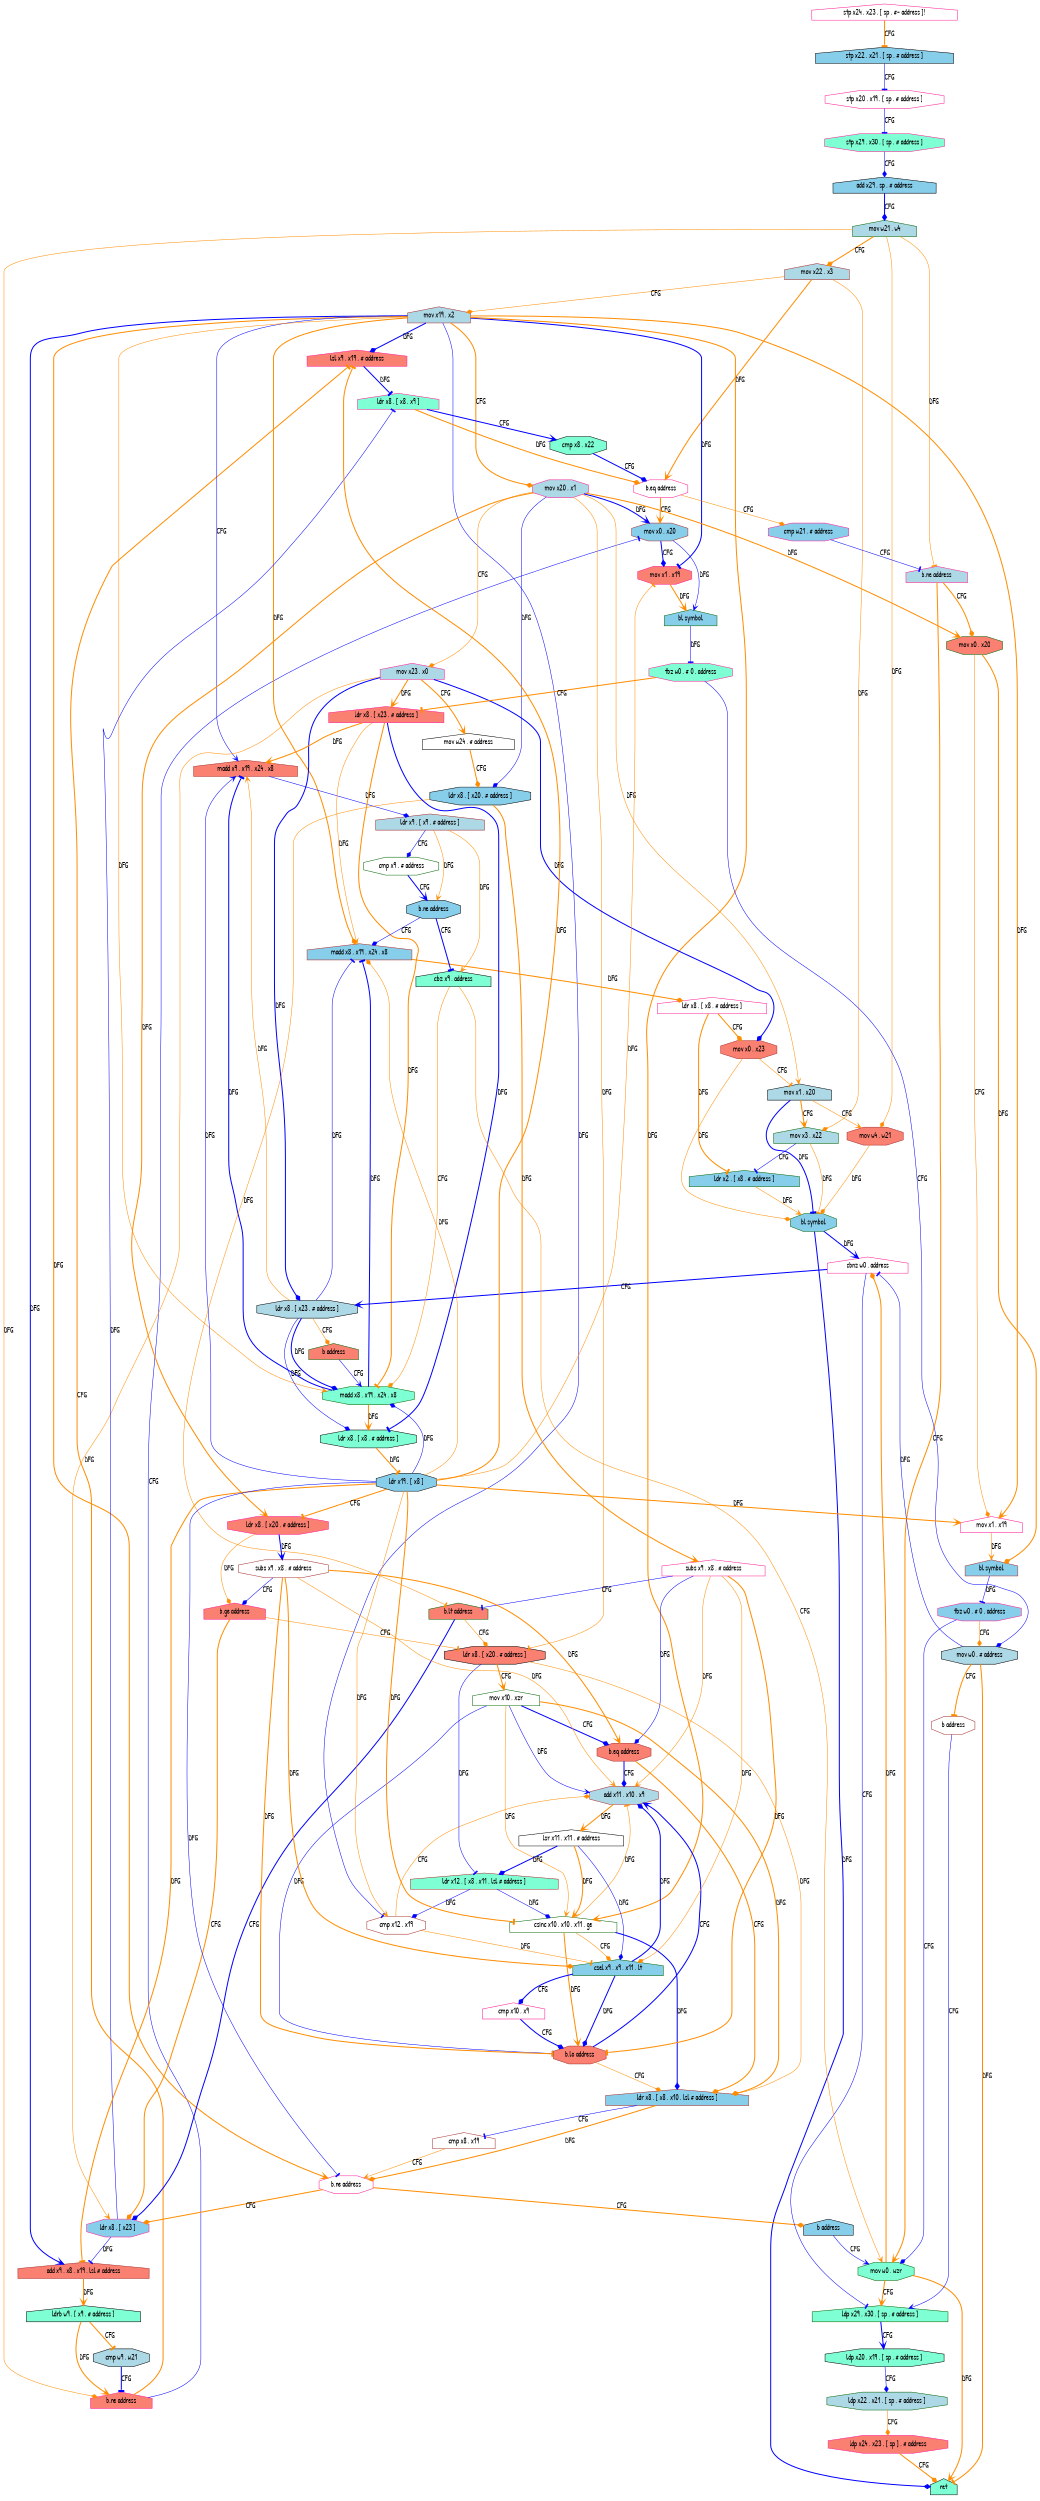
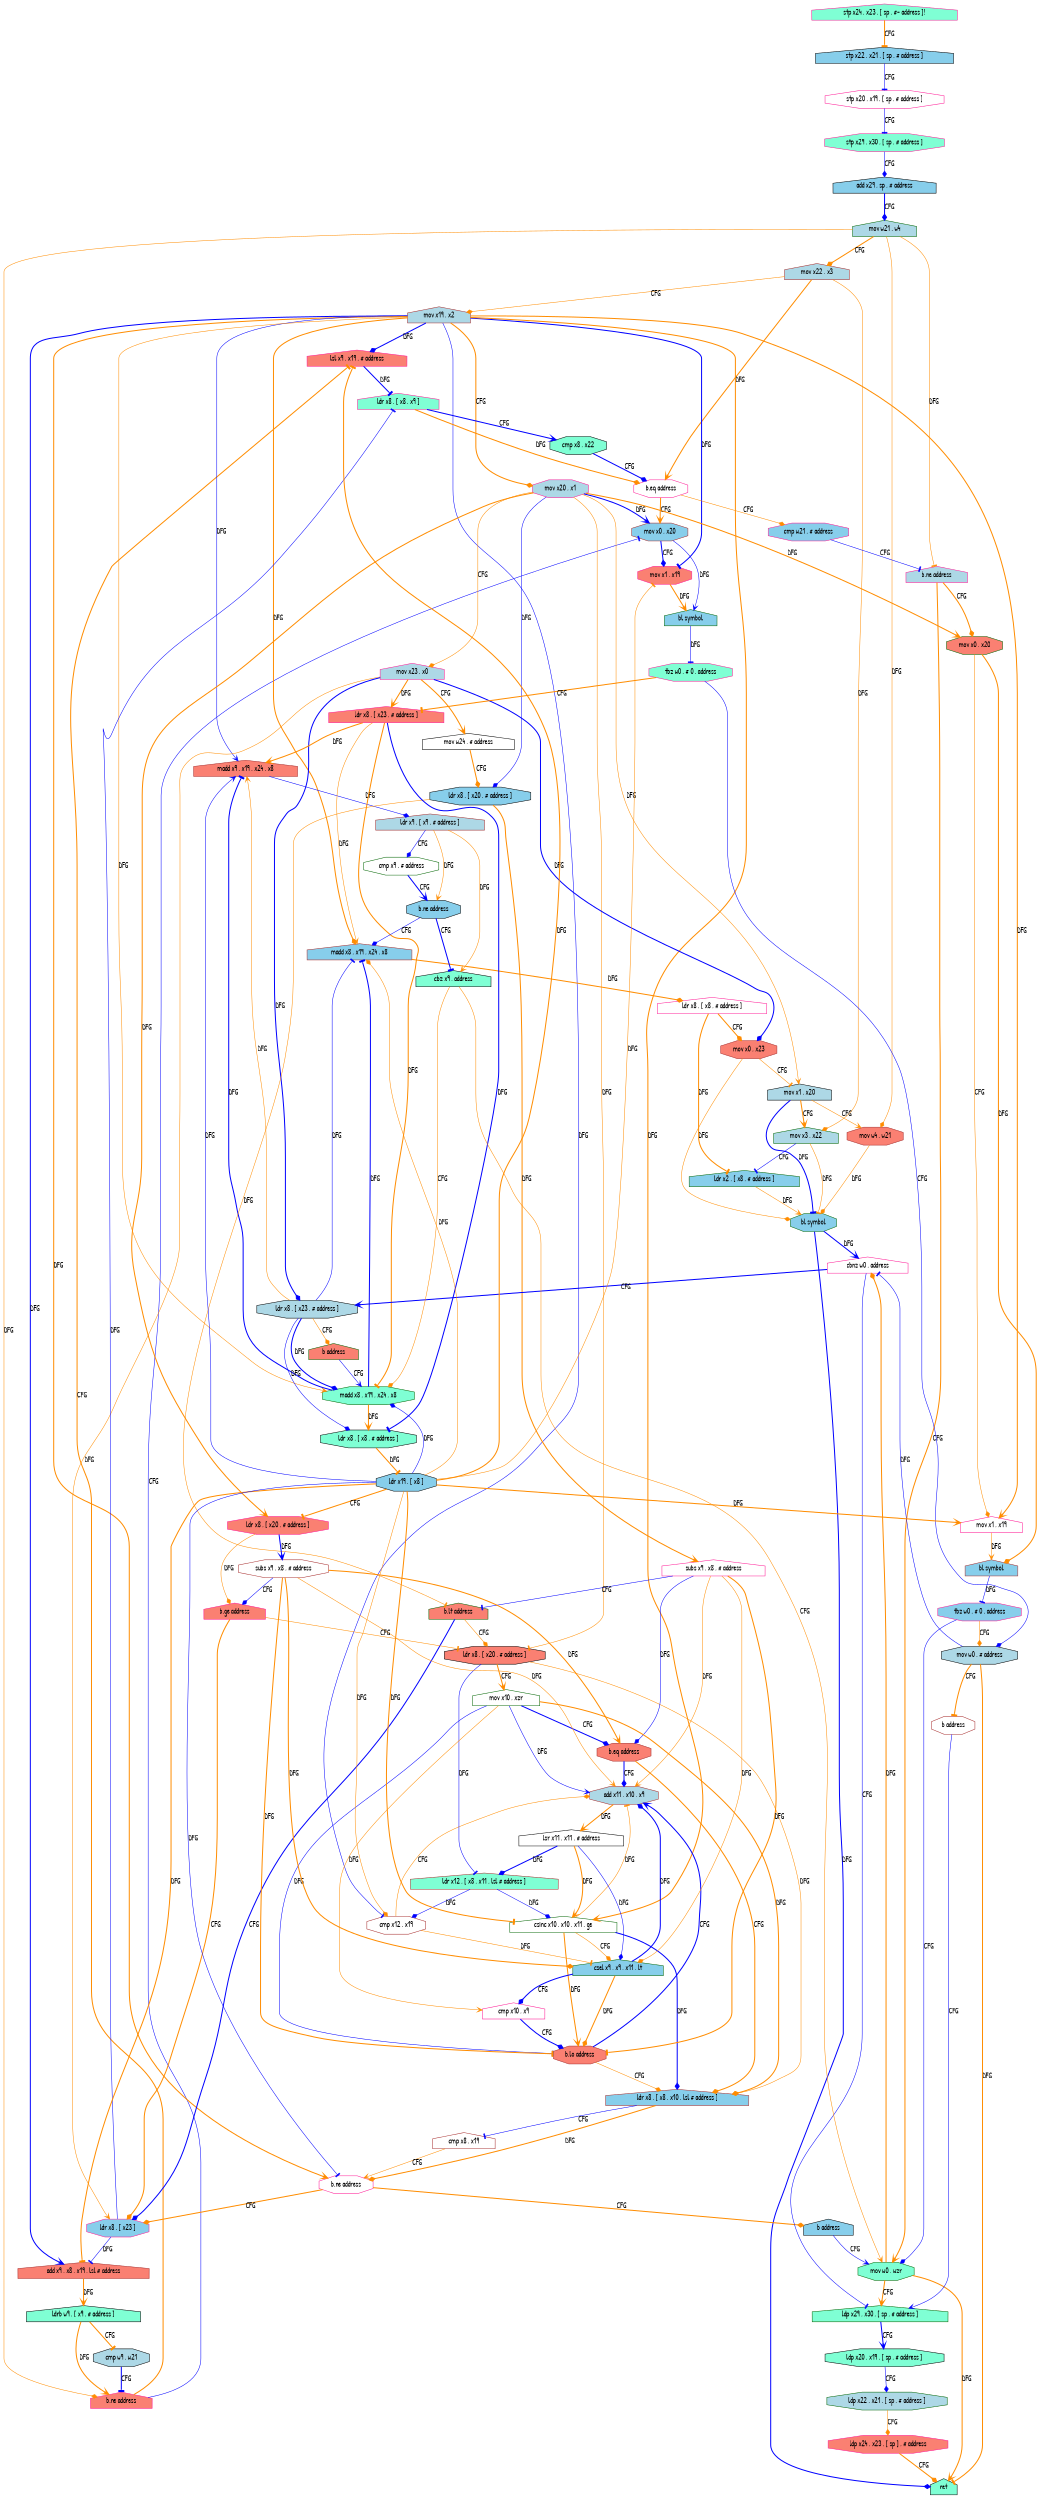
  digraph {
    fontname="Patrick Hand"
    node [color=deeppink fillcolor=white fontname="Patrick Hand" shape=house style=filled]
    edge [arrowhead=diamond color=darkorange fontname="Patrick Hand" style=bold]
-   n1 [label="stp x24 , x23 , [ sp , #- address ]!"]
+   n1 [fillcolor=aquamarine label="stp x24 , x23 , [ sp , #- address ]!"]
    n2 [color=black fillcolor=skyblue label="stp x22 , x21 , [ sp , # address ]"]
    n3 [label="stp x20 , x19 , [ sp , # address ]" shape=octagon]
    n4 [fillcolor=aquamarine label="stp x29 , x30 , [ sp , # address ]" shape=octagon]
    n5 [color=black fillcolor=skyblue label="add x29 , sp , # address"]
    n6 [color=darkgreen fillcolor=lightblue label="mov w21 , w4"]
    n7 [color=brown fillcolor=lightblue label="mov x22 , x3"]
    n8 [fillcolor=salmon label="b.ne address"]
    n9 [fillcolor=lightblue label="b.ne address"]
    n10 [color=brown fillcolor=salmon label="mov w4 , w21" shape=octagon]
    n11 [color=brown fillcolor=lightblue label="mov x19 , x2"]
    n12 [label="b.eq address" shape=octagon]
    n13 [color=darkgreen fillcolor=lightblue label="mov x3 , x22"]
    n14 [fillcolor=salmon label="lsl x9 , x19 , # address"]
    n15 [color=brown fillcolor=skyblue label="mov x0 , x20" shape=octagon]
    n16 [color=darkgreen fillcolor=salmon label="mov x0 , x20" shape=octagon]
    n17 [color=darkgreen fillcolor=aquamarine label="mov w0 , wzr" shape=octagon]
    n18 [color=darkgreen fillcolor=skyblue label="bl symbol" shape=octagon]
    n19 [fillcolor=lightblue label="mov x20 , x1" shape=octagon]
    n20 [color=brown fillcolor=salmon label="add x9 , x8 , x19 , lsl # address"]
    n21 [fillcolor=salmon label="mov x1 , x19" shape=octagon]
    n22 [label="b.ne address" shape=octagon]
    n23 [color=brown label="cmp x12 , x19" shape=octagon]
    n24 [color=darkgreen label="csinc x10 , x10 , x11 , ge"]
    n25 [color=brown fillcolor=salmon label="madd x9 , x19 , x24 , x8"]
    n26 [color=brown fillcolor=skyblue label="madd x8 , x19 , x24 , x8"]
    n27 [color=darkgreen fillcolor=aquamarine label="madd x8 , x19 , x24 , x8" shape=octagon]
    n28 [label="mov x1 , x19"]
    n29 [fillcolor=skyblue label="cmp w21 , # address" shape=octagon]
    n30 [color=darkgreen fillcolor=skyblue label="ldr x2 , [ x8 , # address ]"]
    n31 [fillcolor=lightblue label="mov x23 , x0"]
    n32 [color=black fillcolor=skyblue label="ldr x8 , [ x20 , # address ]" shape=octagon]
    n33 [color=black fillcolor=salmon label="ldr x8 , [ x20 , # address ]" shape=octagon]
    n34 [color=black fillcolor=lightblue label="mov x1 , x20"]
    n35 [fillcolor=salmon label="ldr x8 , [ x20 , # address ]" shape=octagon]
    n36 [color=black fillcolor=aquamarine label="ldrb w9 , [ x9 , # address ]"]
    n37 [fillcolor=aquamarine label="ldr x8 , [ x8 , x9 ]"]
    n38 [color=darkgreen fillcolor=skyblue label="bl symbol"]
    n39 [fillcolor=skyblue label="ldr x8 , [ x23 ]" shape=octagon]
    n40 [color=black fillcolor=skyblue label="b address"]
    n41 [color=brown fillcolor=lightblue label="add x11 , x10 , x9" shape=octagon]
    n42 [color=darkgreen fillcolor=skyblue label="csel x9 , x9 , x11 , lt"]
    n43 [color=brown fillcolor=salmon label="b.lo address" shape=octagon]
    n44 [color=brown fillcolor=skyblue label="ldr x8 , [ x8 , x10 , lsl # address ]"]
    n45 [color=brown fillcolor=lightblue label="ldr x9 , [ x9 , # address ]"]
    n46 [label="ldr x8 , [ x8 , # address ]"]
    n47 [color=black fillcolor=aquamarine label="ldr x8 , [ x8 , # address ]" shape=octagon]
    n48 [color=brown fillcolor=skyblue label="bl symbol"]
    n49 [color=black label="mov w24 , # address"]
    n50 [fillcolor=salmon label="ldr x8 , [ x23 , # address ]"]
    n51 [color=brown fillcolor=salmon label="mov x0 , x23" shape=octagon]
    n52 [color=black fillcolor=lightblue label="ldr x8 , [ x23 , # address ]" shape=octagon]
    n53 [label="subs x9 , x8 , # address"]
    n54 [color=darkgreen fillcolor=salmon label="b.lt address"]
    n55 [color=darkgreen label="mov x10 , xzr"]
    n56 [color=brown fillcolor=aquamarine label="ldr x12 , [ x8 , x11 , lsl # address ]"]
    n57 [color=brown label="subs x9 , x8 , # address" shape=octagon]
    n58 [fillcolor=salmon label="b.ge address"]
    n59 [color=darkgreen fillcolor=salmon label="b address"]
    n60 [color=brown fillcolor=salmon label="b.eq address" shape=octagon]
    n61 [color=black label="lsr x11 , x11 , # address"]
    n62 [label="cmp x10 , x9"]
    n63 [color=black fillcolor=aquamarine label="cmp x8 , x22" shape=octagon]
    n64 [color=brown label="cmp x8 , x19"]
    n65 [color=black fillcolor=lightblue label="cmp w9 , w21" shape=octagon]
    n66 [fillcolor=aquamarine label="tbz w0 , # 0 , address" shape=octagon]
    n67 [color=black fillcolor=lightblue label="mov w0 , # address" shape=octagon]
    n68 [color=brown label="b address" shape=octagon]
    n69 [color=black fillcolor=aquamarine label=ret]
    n70 [label="cbnz w0 , address"]
    n71 [color=darkgreen fillcolor=aquamarine label="ldp x29 , x30 , [ sp , # address ]"]
    n72 [color=black fillcolor=skyblue label="ldr x19 , [ x8 ]" shape=octagon]
    n73 [color=black fillcolor=aquamarine label="ldp x20 , x19 , [ sp , # address ]" shape=octagon]
    n74 [color=darkgreen fillcolor=lightblue label="ldp x22 , x21 , [ sp , # address ]" shape=octagon]
    n75 [color=darkgreen label="cmp x9 , # address" shape=octagon]
    n76 [color=black fillcolor=skyblue label="b.ne address" shape=octagon]
    n77 [color=black fillcolor=aquamarine label="cbz x9 , address"]
    n78 [fillcolor=skyblue label="tbz w0 , # 0 , address" shape=octagon]
    n79 [fillcolor=salmon label="ldp x24 , x23 , [ sp ] , # address" shape=octagon]
    n1 -> n2 [arrowhead=tee label=CFG]
    n2 -> n3 [arrowhead=tee color=blue label=CFG style=solid]
    n3 -> n4 [arrowhead=tee color=blue label=CFG style=solid]
    n4 -> n5 [color=blue label=CFG style=solid]
    n5 -> n6 [color=blue label=CFG]
    n6 -> n7 [label=CFG]
    n6 -> n8 [label=DFG style=solid]
    n6 -> n9 [arrowhead=tee label=DFG style=solid]
    n6 -> n10 [label=DFG style=solid]
    n7 -> n11 [label=CFG style=solid]
    n7 -> n12 [arrowhead=vee label=DFG]
    n7 -> n13 [label=DFG style=solid]
    n8 -> n14 [arrowhead=tee label=CFG]
    n8 -> n15 [arrowhead=tee color=blue label=CFG style=solid]
    n9 -> n16 [label=CFG]
    n9 -> n17 [arrowhead=vee label=CFG]
    n10 -> n18 [label=DFG style=solid]
    n11 -> n14 [color=blue label=DFG]
    n11 -> n19 [label=CFG]
    n11 -> n20 [arrowhead=vee color=blue label=DFG]
    n11 -> n21 [arrowhead=tee color=blue label=DFG]
    n11 -> n22 [arrowhead=vee label=DFG]
    n11 -> n23 [arrowhead=tee color=blue label=DFG style=solid]
    n11 -> n24 [arrowhead=vee label=DFG]
-   n11 -> n25 [arrowhead=vee color=blue label=CFG style=solid]
+   n11 -> n25 [arrowhead=vee color=blue label=DFG style=solid]
    n11 -> n26 [label=DFG]
    n11 -> n27 [arrowhead=vee label=DFG style=solid]
    n11 -> n28 [arrowhead=vee label=DFG]
    n12 -> n15 [arrowhead=vee label=CFG]
    n12 -> n29 [label=CFG style=solid]
    n13 -> n18 [arrowhead=tee label=DFG style=solid]
    n13 -> n30 [arrowhead=tee color=blue label=CFG style=solid]
    n14 -> n37 [arrowhead=tee color=blue label=DFG]
    n15 -> n21 [color=blue label=CFG]
    n15 -> n38 [arrowhead=vee color=blue label=DFG style=solid]
    n16 -> n28 [label=CFG style=solid]
    n16 -> n48 [label=DFG]
    n17 -> n69 [arrowhead=vee label=DFG]
    n17 -> n70 [label=DFG]
    n17 -> n71 [arrowhead=vee label=CFG]
    n18 -> n69 [color=blue label=DFG]
    n18 -> n70 [arrowhead=vee color=blue label=DFG]
    n19 -> n15 [arrowhead=vee color=blue label=DFG]
    n19 -> n16 [arrowhead=vee label=DFG]
    n19 -> n31 [label=CFG style=solid]
    n19 -> n32 [color=blue label=DFG style=solid]
    n19 -> n33 [arrowhead=tee label=DFG style=solid]
    n19 -> n34 [arrowhead=vee label=DFG style=solid]
    n19 -> n35 [arrowhead=vee label=DFG]
    n20 -> n36 [arrowhead=vee label=DFG]
    n21 -> n38 [arrowhead=vee label=DFG]
    n22 -> n39 [label=CFG]
    n22 -> n40 [label=CFG]
    n23 -> n41 [label=CFG style=solid]
    n23 -> n42 [arrowhead=tee label=DFG style=solid]
    n24 -> n41 [arrowhead=tee label=DFG style=solid]
    n24 -> n42 [label=CFG style=solid]
    n24 -> n43 [arrowhead=vee label=DFG]
    n24 -> n44 [color=blue label=DFG]
    n25 -> n45 [color=blue label=DFG style=solid]
    n26 -> n46 [label=DFG]
    n27 -> n25 [arrowhead=tee color=blue label=DFG]
    n27 -> n26 [arrowhead=tee color=blue label=DFG]
    n27 -> n47 [arrowhead=vee label=DFG]
    n28 -> n48 [arrowhead=vee label=DFG style=solid]
    n29 -> n9 [arrowhead=tee color=blue label=CFG style=solid]
    n30 -> n18 [arrowhead=vee label=DFG style=solid]
    n31 -> n39 [arrowhead=vee label=DFG style=solid]
    n31 -> n49 [arrowhead=vee label=CFG]
    n31 -> n50 [arrowhead=vee label=DFG]
    n31 -> n51 [color=blue label=DFG]
    n31 -> n52 [color=blue label=DFG]
    n32 -> n53 [arrowhead=vee label=DFG]
    n32 -> n54 [arrowhead=tee label=DFG style=solid]
    n33 -> n44 [label=DFG style=solid]
    n33 -> n55 [arrowhead=vee label=CFG]
    n33 -> n56 [arrowhead=tee color=blue label=DFG style=solid]
    n34 -> n10 [arrowhead=vee label=CFG style=solid]
    n34 -> n13 [arrowhead=vee label=CFG]
    n34 -> n18 [arrowhead=tee color=blue label=DFG]
    n35 -> n57 [arrowhead=vee color=blue label=DFG]
    n35 -> n58 [label=DFG style=solid]
    n36 -> n8 [arrowhead=vee label=DFG]
    n36 -> n65 [arrowhead=tee label=CFG]
    n37 -> n12 [label=DFG]
    n37 -> n63 [arrowhead=vee color=blue label=CFG]
    n38 -> n66 [arrowhead=tee color=blue label=DFG style=solid]
    n39 -> n20 [arrowhead=tee color=blue label=DFG style=solid]
    n39 -> n37 [arrowhead=tee color=blue label=DFG style=solid]
    n40 -> n17 [arrowhead=vee color=blue label=CFG style=solid]
    n41 -> n61 [arrowhead=vee label=DFG]
    n42 -> n41 [color=blue label=DFG]
-   n42 -> n43 [color=blue label=DFG]
+   n42 -> n43 [label=DFG]
    n42 -> n62 [color=blue label=CFG]
    n43 -> n41 [arrowhead=vee color=blue label=CFG]
    n43 -> n44 [label=CFG style=solid]
    n44 -> n22 [label=DFG]
    n44 -> n64 [arrowhead=tee color=blue label=CFG style=solid]
    n45 -> n75 [color=blue label=CFG style=solid]
    n45 -> n76 [arrowhead=vee label=DFG style=solid]
    n45 -> n77 [arrowhead=vee label=DFG style=solid]
    n46 -> n30 [arrowhead=tee label=DFG]
    n46 -> n51 [label=CFG]
    n47 -> n72 [arrowhead=tee label=DFG]
    n48 -> n78 [arrowhead=tee color=blue label=DFG style=solid]
    n49 -> n32 [label=CFG]
    n50 -> n25 [arrowhead=vee label=DFG]
    n50 -> n26 [arrowhead=vee label=DFG style=solid]
    n50 -> n27 [arrowhead=tee label=DFG]
    n50 -> n47 [arrowhead=tee color=blue label=DFG]
    n51 -> n18 [label=DFG style=solid]
    n51 -> n34 [arrowhead=tee label=CFG style=solid]
    n52 -> n25 [arrowhead=vee label=DFG style=solid]
    n52 -> n26 [arrowhead=tee color=blue label=DFG style=solid]
    n52 -> n27 [color=blue label=DFG]
    n52 -> n47 [color=blue label=DFG style=solid]
    n52 -> n59 [label=CFG style=solid]
    n53 -> n41 [arrowhead=vee label=DFG style=solid]
    n53 -> n42 [label=DFG style=solid]
    n53 -> n43 [arrowhead=tee label=DFG]
    n53 -> n54 [arrowhead=tee color=blue label=CFG style=solid]
    n53 -> n60 [color=blue label=DFG style=solid]
    n54 -> n33 [label=CFG style=solid]
    n54 -> n39 [color=blue label=CFG]
-   n55 -> n24 [arrowhead=vee label=DFG style=solid]
+   n55 -> n62 [arrowhead=vee label=DFG style=solid]
    n55 -> n41 [arrowhead=vee color=blue label=DFG style=solid]
    n55 -> n43 [arrowhead=tee color=blue label=DFG style=solid]
    n55 -> n44 [label=DFG]
    n55 -> n60 [color=blue label=CFG]
    n56 -> n23 [color=blue label=DFG style=solid]
    n56 -> n24 [color=blue label=DFG style=solid]
    n57 -> n41 [arrowhead=vee label=DFG style=solid]
    n57 -> n42 [label=DFG]
    n57 -> n43 [arrowhead=tee label=DFG]
    n57 -> n58 [color=blue label=CFG style=solid]
    n57 -> n60 [arrowhead=vee label=DFG]
    n58 -> n33 [arrowhead=tee label=CFG style=solid]
    n58 -> n39 [label=CFG]
    n59 -> n27 [arrowhead=vee color=blue label=CFG style=solid]
    n60 -> n41 [color=blue label=CFG]
    n60 -> n44 [label=CFG]
    n61 -> n24 [arrowhead=vee label=DFG]
    n61 -> n42 [color=blue label=DFG style=solid]
    n61 -> n56 [color=blue label=DFG]
    n62 -> n43 [color=blue label=CFG]
    n63 -> n12 [color=blue label=CFG]
    n64 -> n22 [arrowhead=vee label=CFG style=solid]
    n65 -> n8 [arrowhead=tee color=blue label=CFG]
    n66 -> n50 [arrowhead=tee label=CFG]
    n66 -> n67 [color=blue label=CFG style=solid]
    n67 -> n68 [arrowhead=tee label=CFG]
    n67 -> n69 [arrowhead=tee label=DFG]
    n67 -> n70 [arrowhead=tee color=blue label=DFG style=solid]
    n68 -> n71 [arrowhead=vee color=blue label=CFG style=solid]
    n70 -> n52 [arrowhead=vee color=blue label=CFG]
    n70 -> n71 [arrowhead=tee color=blue label=CFG style=solid]
    n71 -> n73 [arrowhead=vee color=blue label=CFG]
    n72 -> n14 [arrowhead=tee label=DFG]
    n72 -> n20 [arrowhead=tee label=DFG]
    n72 -> n21 [arrowhead=tee label=DFG style=solid]
    n72 -> n22 [arrowhead=tee color=blue label=DFG style=solid]
-   n72 -> n23 [arrowhead=vee label=DFG style=solid]
+   n72 -> n23 [label=DFG style=solid]
    n72 -> n24 [arrowhead=tee label=DFG]
    n72 -> n25 [arrowhead=vee color=blue label=DFG style=solid]
    n72 -> n26 [label=DFG style=solid]
    n72 -> n27 [color=blue label=DFG style=solid]
    n72 -> n28 [arrowhead=vee label=DFG]
    n72 -> n35 [arrowhead=tee label=CFG]
    n73 -> n74 [color=blue label=CFG style=solid]
    n74 -> n79 [label=CFG style=solid]
    n75 -> n76 [arrowhead=vee color=blue label=CFG]
    n76 -> n26 [color=blue label=CFG style=solid]
    n76 -> n77 [arrowhead=tee color=blue label=CFG]
    n77 -> n17 [arrowhead=vee label=CFG style=solid]
    n77 -> n27 [label=CFG style=solid]
    n78 -> n17 [color=blue label=CFG style=solid]
    n78 -> n67 [label=CFG style=solid]
    n79 -> n69 [label=CFG]
  }
